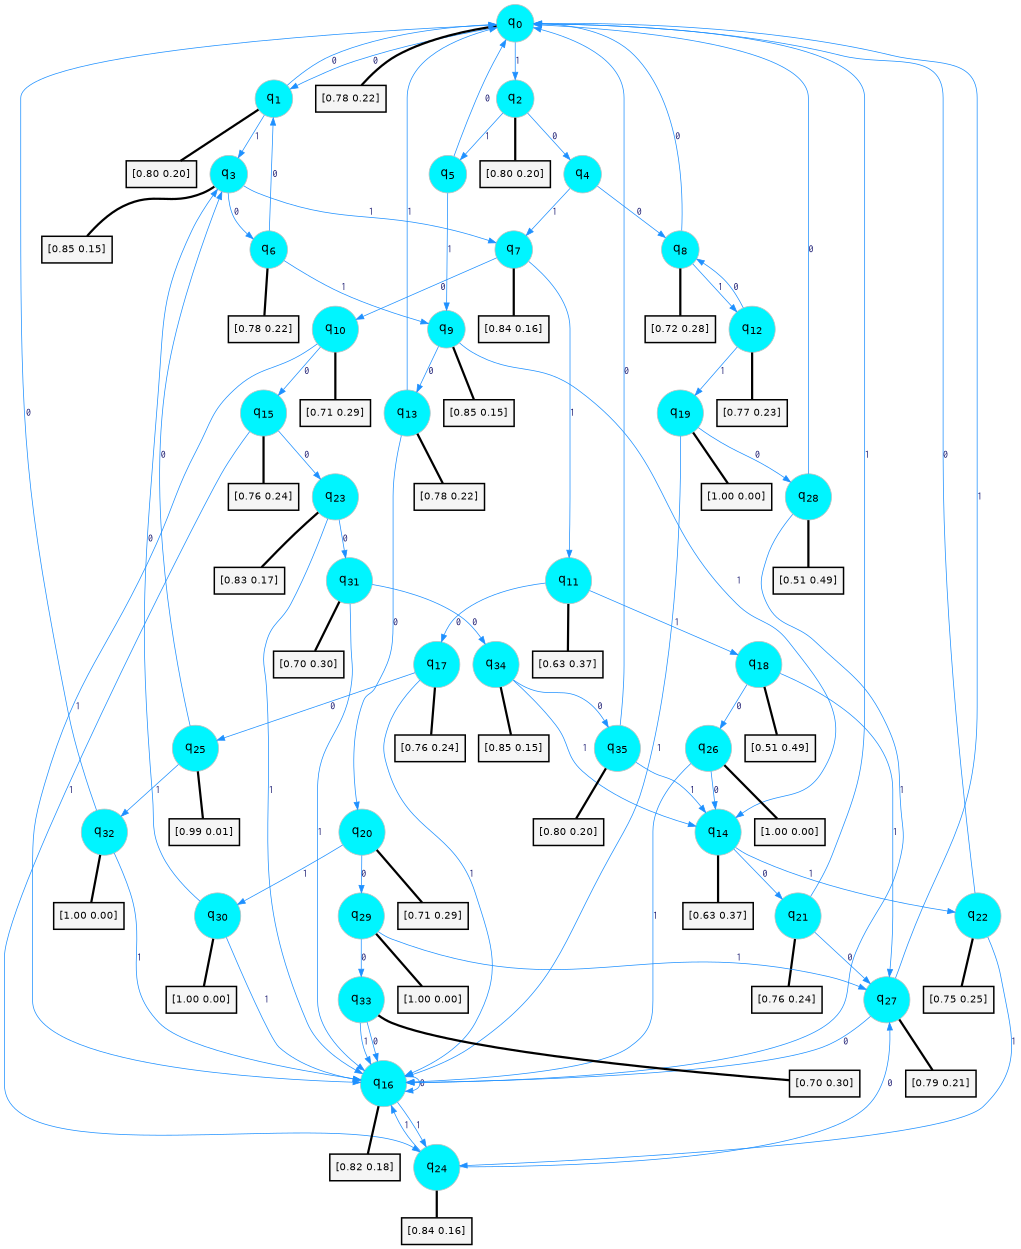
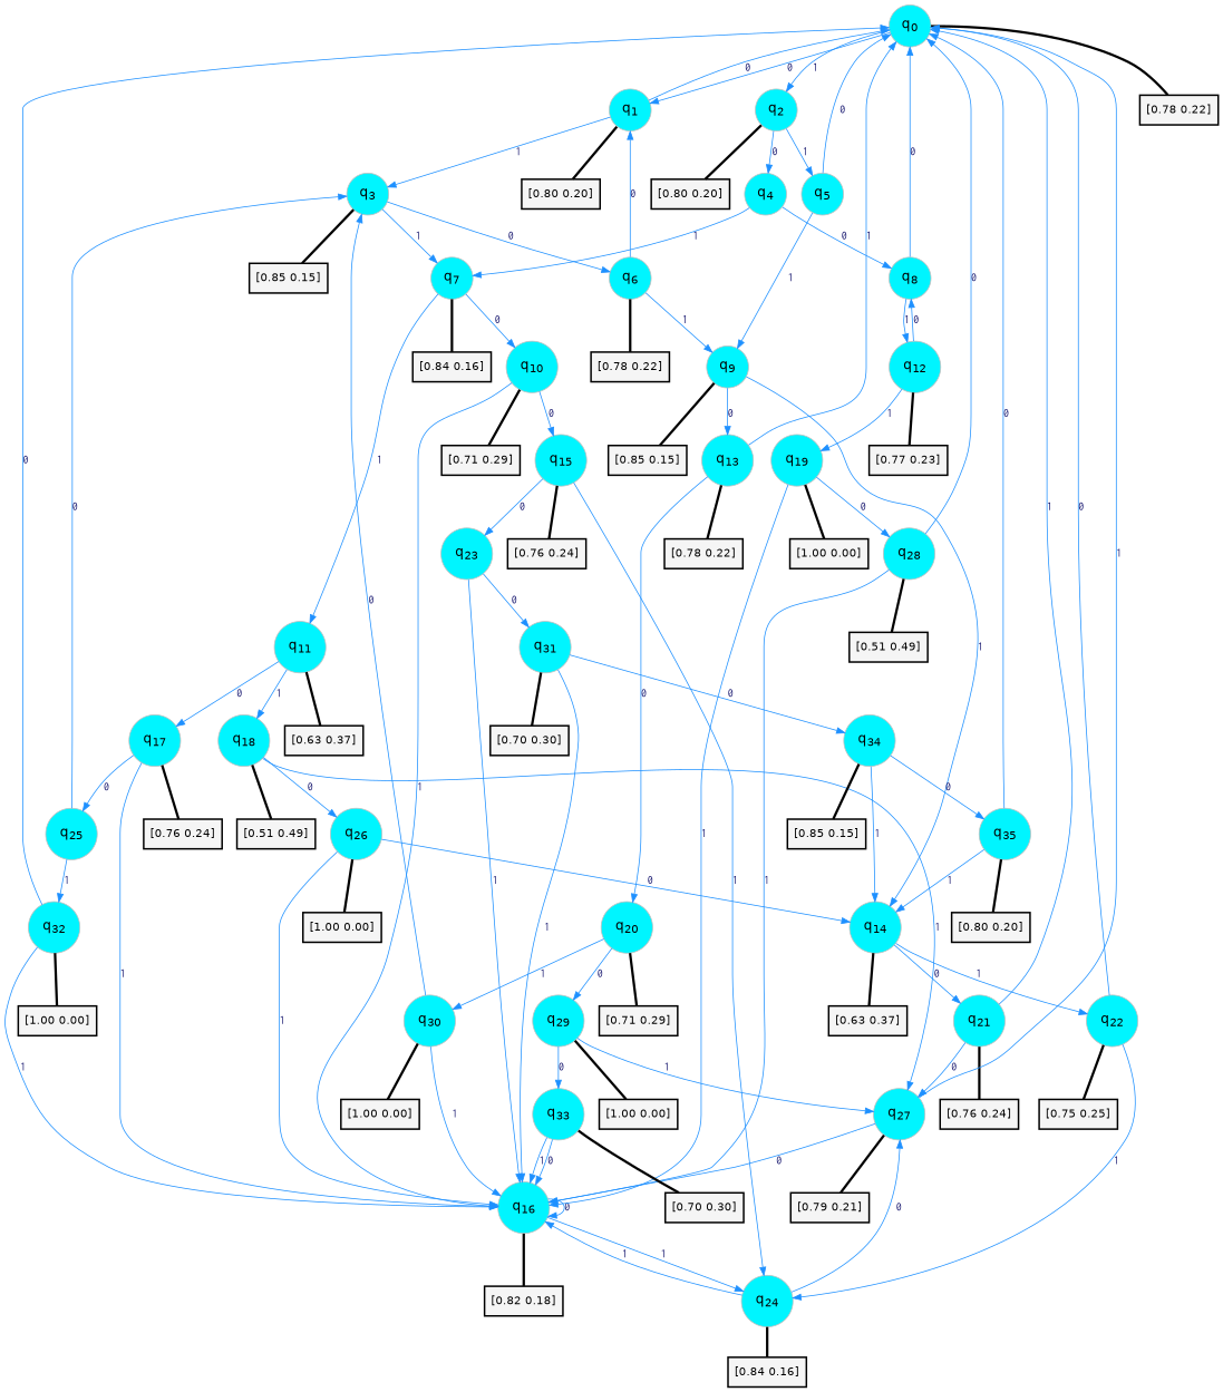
  digraph {
    rankdir=TD
    node [color=gray fillcolor=turquoise1 fontcolor=black fontname=Helvetica fontsize=16 fontweight=bold shape=circle style=filled]
    edge [arrowsize=1 color=dodgerblue1 fontcolor=midnightblue fontname=courier fontweight=bold penwidth=1 style=solid weight=20]
    n1 [label=<q<SUB>0</SUB>>]
    n2 [label=<q<SUB>1</SUB>>]
    n3 [label=<q<SUB>2</SUB>>]
    n4 [color=black fillcolor=whitesmoke fontsize=14 label="[0.78 0.22]" penwidth=2 shape=box]
    n5 [label=<q<SUB>3</SUB>>]
    n6 [color=black fillcolor=whitesmoke fontsize=14 label="[0.80 0.20]" penwidth=2 shape=box]
    n7 [label=<q<SUB>4</SUB>>]
    n8 [label=<q<SUB>5</SUB>>]
    n9 [color=black fillcolor=whitesmoke fontsize=14 label="[0.80 0.20]" penwidth=2 shape=box]
    n10 [label=<q<SUB>6</SUB>>]
    n11 [label=<q<SUB>7</SUB>>]
    n12 [color=black fillcolor=whitesmoke fontsize=14 label="[0.85 0.15]" penwidth=2 shape=box]
    n13 [label=<q<SUB>8</SUB>>]
    n14 [label=<q<SUB>9</SUB>>]
    n15 [color=black fillcolor=whitesmoke fontsize=14 label="[0.78 0.22]" penwidth=2 shape=box]
    n16 [label=<q<SUB>10</SUB>>]
    n17 [label=<q<SUB>11</SUB>>]
    n18 [color=black fillcolor=whitesmoke fontsize=14 label="[0.84 0.16]" penwidth=2 shape=box]
    n19 [label=<q<SUB>12</SUB>>]
-   n20 [color=black fillcolor=whitesmoke fontsize=14 label="[0.72 0.28]" penwidth=2 shape=box]
    n21 [label=<q<SUB>13</SUB>>]
    n22 [label=<q<SUB>14</SUB>>]
    n23 [color=black fillcolor=whitesmoke fontsize=14 label="[0.85 0.15]" penwidth=2 shape=box]
    n24 [label=<q<SUB>15</SUB>>]
    n25 [label=<q<SUB>16</SUB>>]
    n26 [color=black fillcolor=whitesmoke fontsize=14 label="[0.71 0.29]" penwidth=2 shape=box]
    n27 [label=<q<SUB>17</SUB>>]
    n28 [label=<q<SUB>18</SUB>>]
    n29 [color=black fillcolor=whitesmoke fontsize=14 label="[0.63 0.37]" penwidth=2 shape=box]
    n30 [label=<q<SUB>19</SUB>>]
    n31 [color=black fillcolor=whitesmoke fontsize=14 label="[0.77 0.23]" penwidth=2 shape=box]
    n32 [label=<q<SUB>20</SUB>>]
    n33 [color=black fillcolor=whitesmoke fontsize=14 label="[0.78 0.22]" penwidth=2 shape=box]
    n34 [label=<q<SUB>21</SUB>>]
    n35 [label=<q<SUB>22</SUB>>]
    n36 [color=black fillcolor=whitesmoke fontsize=14 label="[0.63 0.37]" penwidth=2 shape=box]
    n37 [label=<q<SUB>23</SUB>>]
    n38 [label=<q<SUB>24</SUB>>]
    n39 [color=black fillcolor=whitesmoke fontsize=14 label="[0.76 0.24]" penwidth=2 shape=box]
    n40 [color=black fillcolor=whitesmoke fontsize=14 label="[0.82 0.18]" penwidth=2 shape=box]
    n41 [label=<q<SUB>25</SUB>>]
    n42 [color=black fillcolor=whitesmoke fontsize=14 label="[0.76 0.24]" penwidth=2 shape=box]
    n43 [label=<q<SUB>26</SUB>>]
    n44 [label=<q<SUB>27</SUB>>]
    n45 [color=black fillcolor=whitesmoke fontsize=14 label="[0.51 0.49]" penwidth=2 shape=box]
    n46 [label=<q<SUB>28</SUB>>]
    n47 [color=black fillcolor=whitesmoke fontsize=14 label="[1.00 0.00]" penwidth=2 shape=box]
    n48 [label=<q<SUB>29</SUB>>]
    n49 [label=<q<SUB>30</SUB>>]
    n50 [color=black fillcolor=whitesmoke fontsize=14 label="[0.71 0.29]" penwidth=2 shape=box]
    n51 [color=black fillcolor=whitesmoke fontsize=14 label="[0.76 0.24]" penwidth=2 shape=box]
    n52 [color=black fillcolor=whitesmoke fontsize=14 label="[0.75 0.25]" penwidth=2 shape=box]
    n53 [label=<q<SUB>31</SUB>>]
-   n54 [color=black fillcolor=whitesmoke fontsize=14 label="[0.83 0.17]" penwidth=2 shape=box]
    n55 [color=black fillcolor=whitesmoke fontsize=14 label="[0.84 0.16]" penwidth=2 shape=box]
    n56 [label=<q<SUB>32</SUB>>]
-   n57 [color=black fillcolor=whitesmoke fontsize=14 label="[0.99 0.01]" penwidth=2 shape=box]
    n58 [color=black fillcolor=whitesmoke fontsize=14 label="[1.00 0.00]" penwidth=2 shape=box]
    n59 [color=black fillcolor=whitesmoke fontsize=14 label="[0.79 0.21]" penwidth=2 shape=box]
    n60 [color=black fillcolor=whitesmoke fontsize=14 label="[0.51 0.49]" penwidth=2 shape=box]
    n61 [label=<q<SUB>33</SUB>>]
    n62 [color=black fillcolor=whitesmoke fontsize=14 label="[1.00 0.00]" penwidth=2 shape=box]
    n63 [color=black fillcolor=whitesmoke fontsize=14 label="[1.00 0.00]" penwidth=2 shape=box]
    n64 [label=<q<SUB>34</SUB>>]
    n65 [color=black fillcolor=whitesmoke fontsize=14 label="[0.70 0.30]" penwidth=2 shape=box]
    n66 [color=black fillcolor=whitesmoke fontsize=14 label="[1.00 0.00]" penwidth=2 shape=box]
    n67 [color=black fillcolor=whitesmoke fontsize=14 label="[0.70 0.30]" penwidth=2 shape=box]
    n68 [label=<q<SUB>35</SUB>>]
    n69 [color=black fillcolor=whitesmoke fontsize=14 label="[0.85 0.15]" penwidth=2 shape=box]
    n70 [color=black fillcolor=whitesmoke fontsize=14 label="[0.80 0.20]" penwidth=2 shape=box]
    n1 -> n2 [label=0]
    n1 -> n3 [label=1]
    n1 -> n4 [arrowhead=none color=black penwidth=3]
    n2 -> n1 [label=0]
    n2 -> n5 [label=1]
    n2 -> n6 [arrowhead=none color=black penwidth=3]
    n3 -> n7 [label=0]
    n3 -> n8 [label=1]
    n3 -> n9 [arrowhead=none color=black penwidth=3]
    n5 -> n10 [label=0]
    n5 -> n11 [label=1]
    n5 -> n12 [arrowhead=none color=black penwidth=3]
    n7 -> n11 [label=1]
    n7 -> n13 [label=0]
    n8 -> n1 [label=0]
    n8 -> n14 [label=1]
    n10 -> n2 [label=0]
    n10 -> n14 [label=1]
    n10 -> n15 [arrowhead=none color=black penwidth=3]
    n11 -> n16 [label=0]
    n11 -> n17 [label=1]
    n11 -> n18 [arrowhead=none color=black penwidth=3]
    n13 -> n1 [label=0]
    n13 -> n19 [label=1]
-   n13 -> n20 [arrowhead=none color=black penwidth=3]
    n14 -> n21 [label=0]
    n14 -> n22 [label=1]
    n14 -> n23 [arrowhead=none color=black penwidth=3]
    n16 -> n24 [label=0]
    n16 -> n25 [label=1]
    n16 -> n26 [arrowhead=none color=black penwidth=3]
    n17 -> n27 [label=0]
    n17 -> n28 [label=1]
    n17 -> n29 [arrowhead=none color=black penwidth=3]
    n19 -> n13 [label=0]
    n19 -> n30 [label=1]
    n19 -> n31 [arrowhead=none color=black penwidth=3]
    n21 -> n1 [label=1]
    n21 -> n32 [label=0]
    n21 -> n33 [arrowhead=none color=black penwidth=3]
    n22 -> n34 [label=0]
    n22 -> n35 [label=1]
    n22 -> n36 [arrowhead=none color=black penwidth=3]
    n24 -> n37 [label=0]
    n24 -> n38 [label=1]
    n24 -> n39 [arrowhead=none color=black penwidth=3]
    n25 -> n25 [label=0]
    n25 -> n38 [label=1]
    n25 -> n40 [arrowhead=none color=black penwidth=3]
    n27 -> n25 [label=1]
    n27 -> n41 [label=0]
    n27 -> n42 [arrowhead=none color=black penwidth=3]
    n28 -> n43 [label=0]
    n28 -> n44 [label=1]
    n28 -> n45 [arrowhead=none color=black penwidth=3]
    n30 -> n25 [label=1]
    n30 -> n46 [label=0]
    n30 -> n47 [arrowhead=none color=black penwidth=3]
    n32 -> n48 [label=0]
    n32 -> n49 [label=1]
    n32 -> n50 [arrowhead=none color=black penwidth=3]
    n34 -> n1 [label=1]
    n34 -> n44 [label=0]
    n34 -> n51 [arrowhead=none color=black penwidth=3]
    n35 -> n1 [label=0]
    n35 -> n38 [label=1]
    n35 -> n52 [arrowhead=none color=black penwidth=3]
    n37 -> n25 [label=1]
    n37 -> n53 [label=0]
-   n37 -> n54 [arrowhead=none color=black penwidth=3]
    n38 -> n25 [label=1]
    n38 -> n44 [label=0]
    n38 -> n55 [arrowhead=none color=black penwidth=3]
    n41 -> n5 [label=0]
    n41 -> n56 [label=1]
-   n41 -> n57 [arrowhead=none color=black penwidth=3]
    n43 -> n22 [label=0]
    n43 -> n25 [label=1]
    n43 -> n58 [arrowhead=none color=black penwidth=3]
    n44 -> n1 [label=1]
    n44 -> n25 [label=0]
    n44 -> n59 [arrowhead=none color=black penwidth=3]
    n46 -> n1 [label=0]
    n46 -> n25 [label=1]
    n46 -> n60 [arrowhead=none color=black penwidth=3]
    n48 -> n44 [label=1]
    n48 -> n61 [label=0]
    n48 -> n62 [arrowhead=none color=black penwidth=3]
    n49 -> n5 [label=0]
    n49 -> n25 [label=1]
    n49 -> n63 [arrowhead=none color=black penwidth=3]
    n53 -> n25 [label=1]
    n53 -> n64 [label=0]
    n53 -> n65 [arrowhead=none color=black penwidth=3]
    n56 -> n1 [label=0]
    n56 -> n25 [label=1]
    n56 -> n66 [arrowhead=none color=black penwidth=3]
    n61 -> n25 [label=0]
    n61 -> n25 [label=1]
    n61 -> n67 [arrowhead=none color=black penwidth=3]
    n64 -> n22 [label=1]
    n64 -> n68 [label=0]
    n64 -> n69 [arrowhead=none color=black penwidth=3]
    n68 -> n1 [label=0]
    n68 -> n22 [label=1]
    n68 -> n70 [arrowhead=none color=black penwidth=3]
  }
